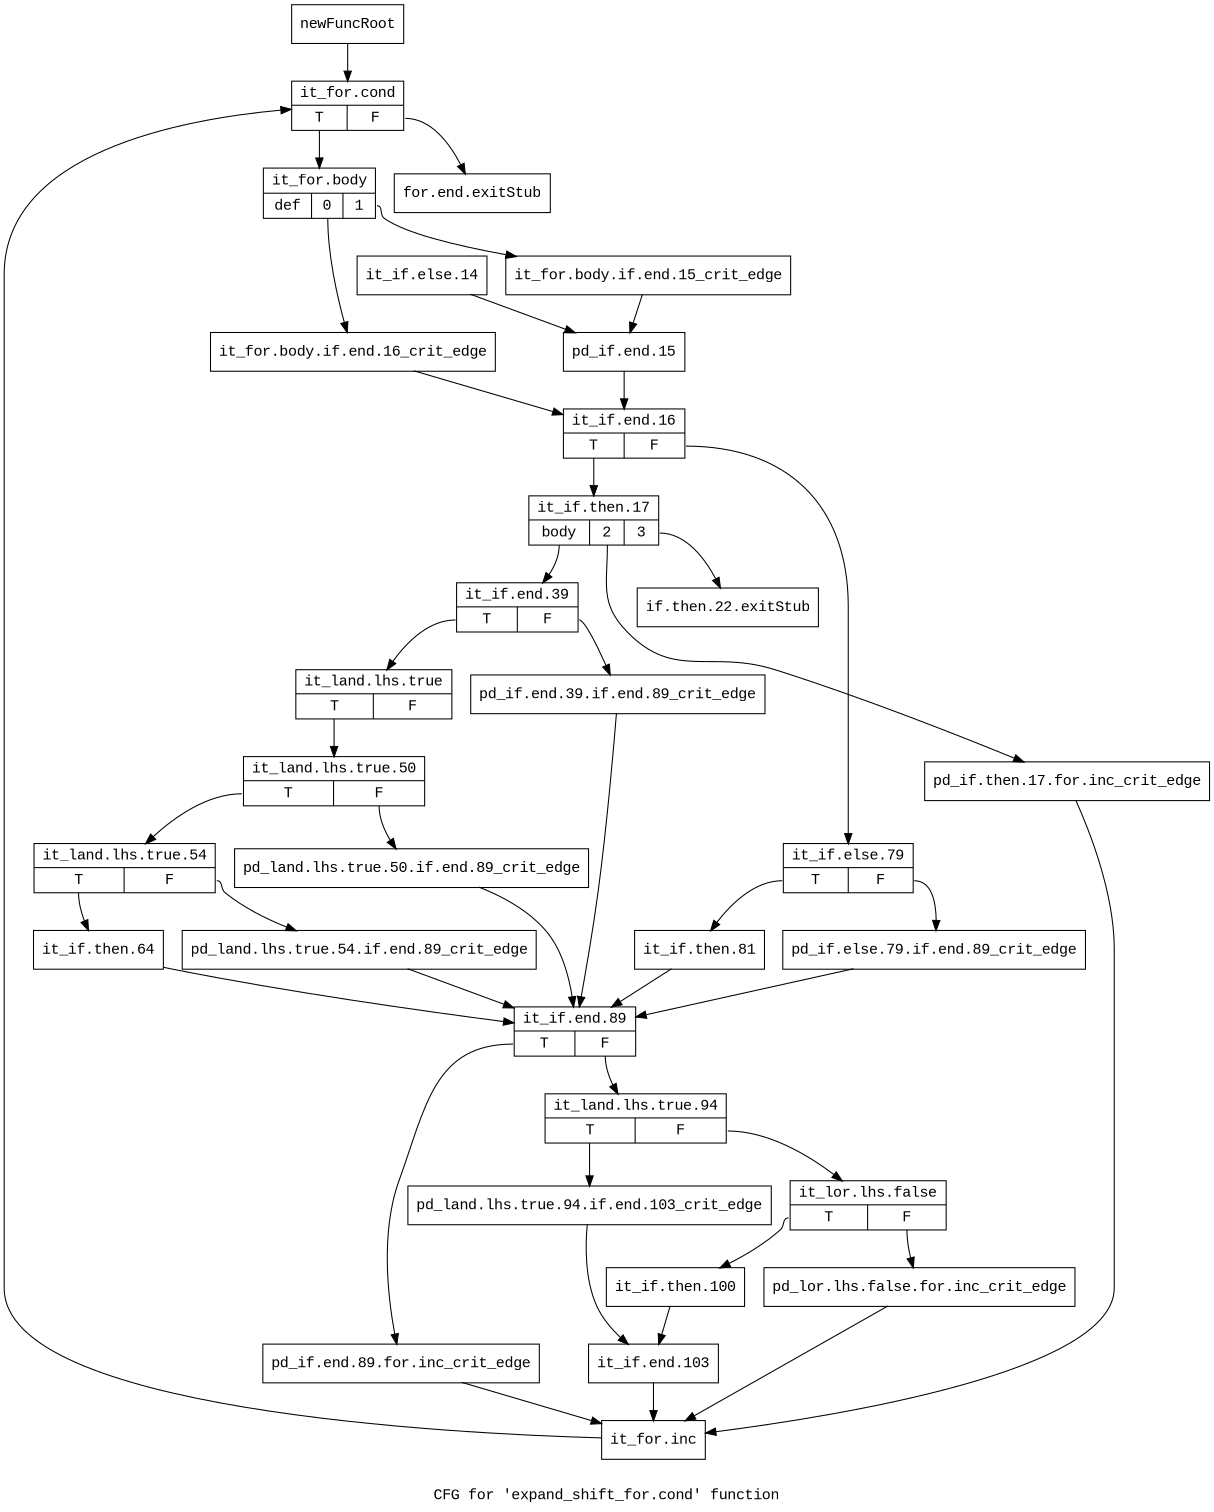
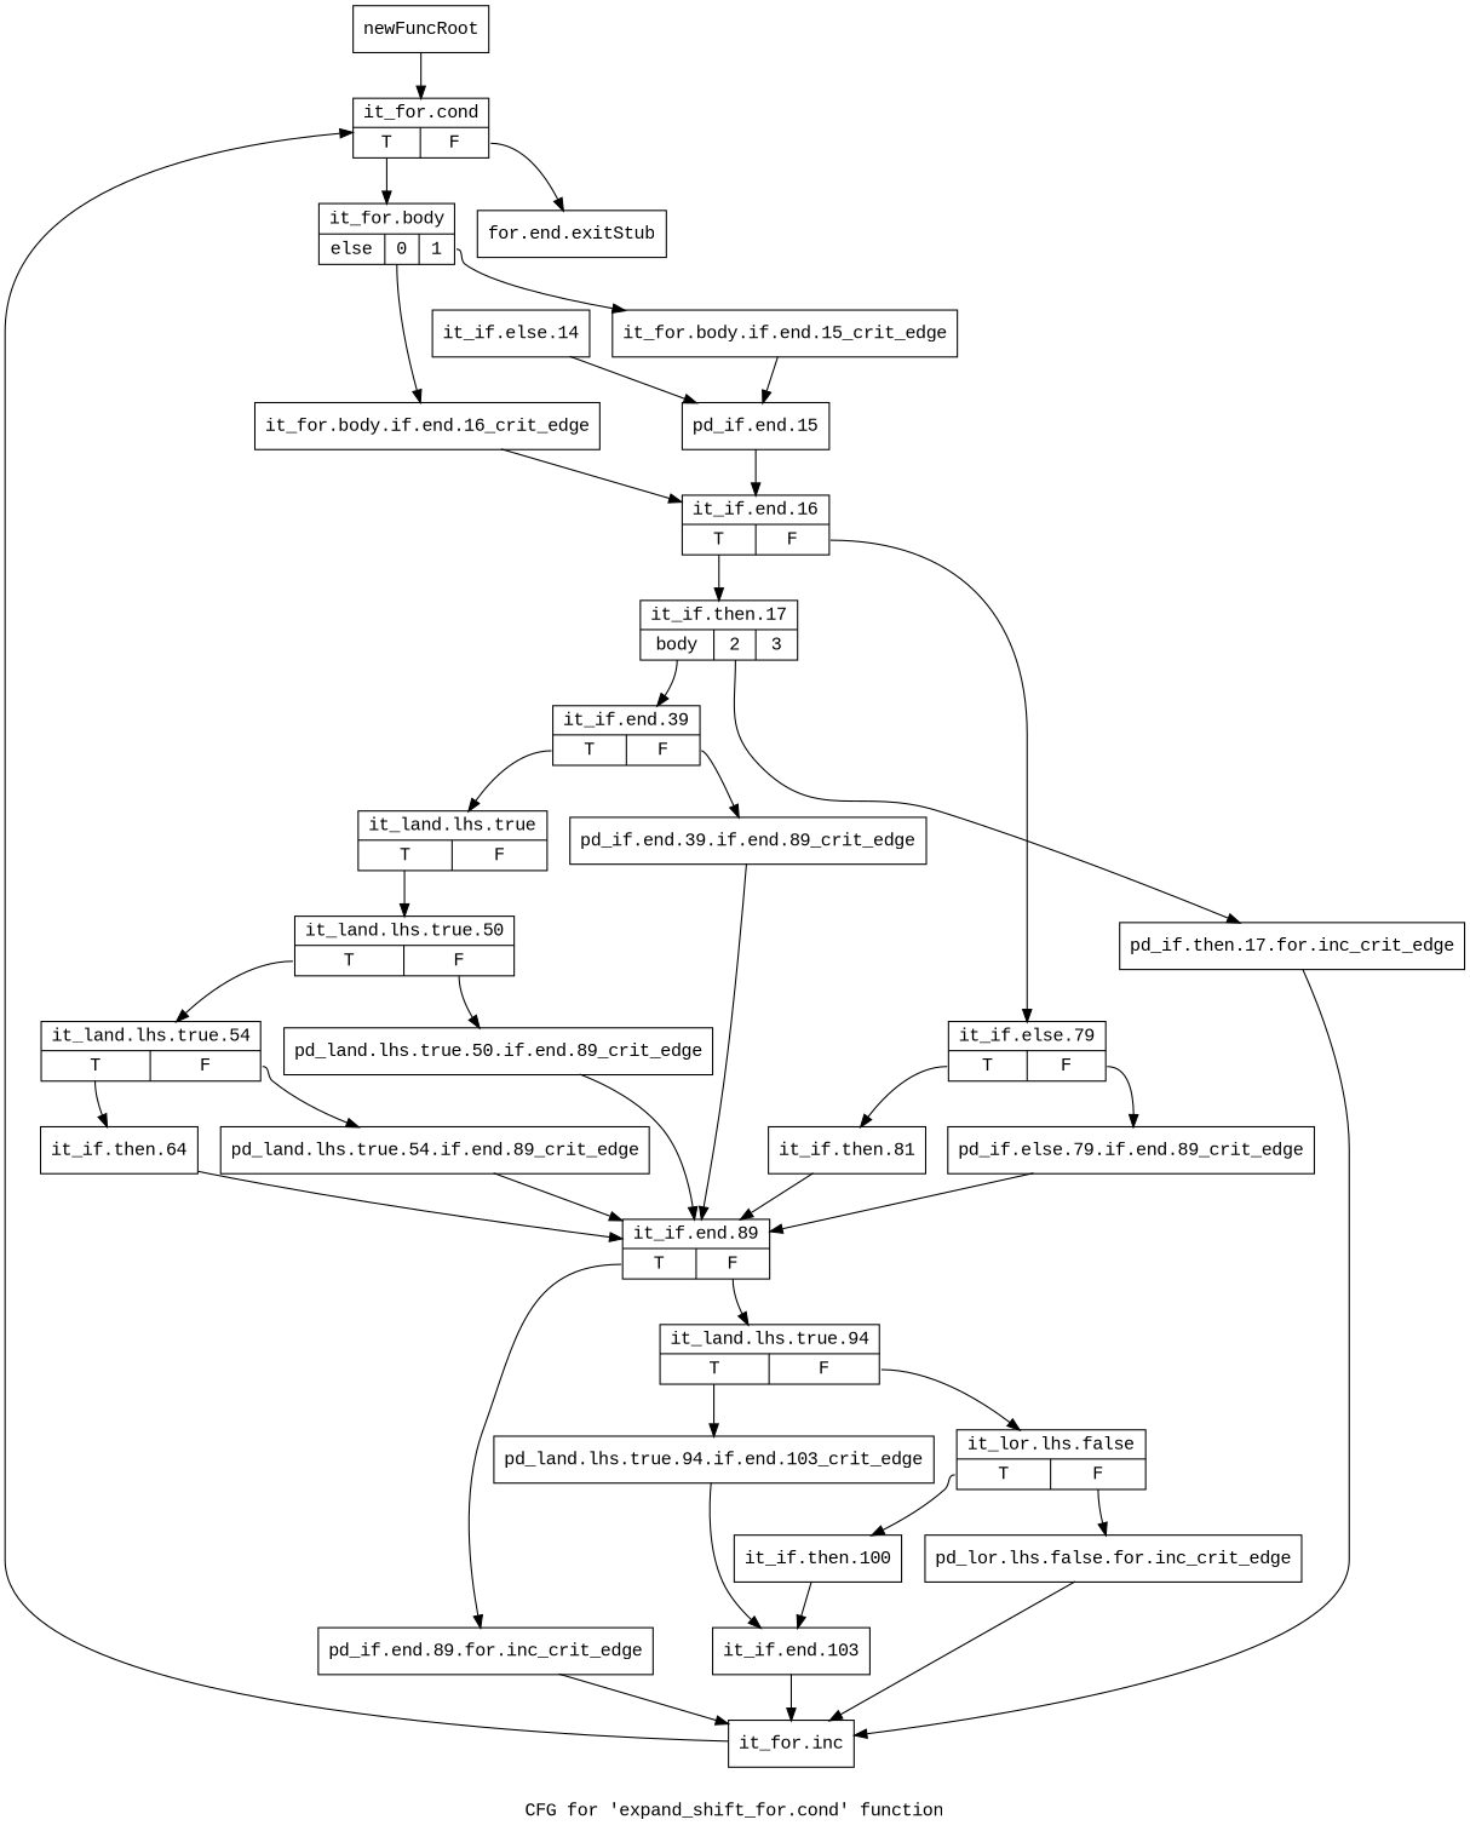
  digraph {
    fontname="Liberation Mono"
    label="CFG for 'expand_shift_for.cond' function"
    node [fontname="Liberation Mono" shape=record]
    edge [fontname="Liberation Mono"]
    n1 [label="{newFuncRoot}"]
    n2 [label="{it_for.cond|{<s0>T|<s1>F}}"]
    n3 [label="{for.end.exitStub}"]
-   n4 [label="{it_for.body|{<s0>def|<s1>0|<s2>1}}"]
+   n4 [label="{it_for.body|{<s0>else|<s1>0|<s2>1}}"]
    n5 [label="{it_for.body.if.end.16_crit_edge}"]
    n6 [label="{it_for.body.if.end.15_crit_edge}"]
-   n7 [label="{if.then.22.exitStub}"]
    n8 [label="{it_if.else.14}"]
    n9 [label="{pd_if.end.15}"]
    n10 [label="{it_if.end.16|{<s0>T|<s1>F}}"]
    n11 [label="{it_if.then.17|{<s0>body|<s1>2|<s2>3}}"]
    n12 [label="{it_if.else.79|{<s0>T|<s1>F}}"]
    n13 [label="{it_if.end.39|{<s0>T|<s1>F}}"]
    n14 [label="{pd_if.then.17.for.inc_crit_edge}"]
    n15 [label="{it_if.then.81}"]
    n16 [label="{pd_if.else.79.if.end.89_crit_edge}"]
    n17 [label="{it_land.lhs.true|{<s0>T|<s1>F}}"]
    n18 [label="{pd_if.end.39.if.end.89_crit_edge}"]
    n19 [label="{it_for.inc}"]
    n20 [label="{it_if.end.89|{<s0>T|<s1>F}}"]
    n21 [label="{pd_if.end.89.for.inc_crit_edge}"]
    n22 [label="{it_land.lhs.true.94|{<s0>T|<s1>F}}"]
    n23 [label="{pd_land.lhs.true.94.if.end.103_crit_edge}"]
    n24 [label="{it_lor.lhs.false|{<s0>T|<s1>F}}"]
    n25 [label="{it_land.lhs.true.50|{<s0>T|<s1>F}}"]
    n26 [label="{it_land.lhs.true.54|{<s0>T|<s1>F}}"]
    n27 [label="{pd_land.lhs.true.50.if.end.89_crit_edge}"]
    n28 [label="{it_if.then.64}"]
    n29 [label="{pd_land.lhs.true.54.if.end.89_crit_edge}"]
    n30 [label="{it_if.end.103}"]
    n31 [label="{it_if.then.100}"]
    n32 [label="{pd_lor.lhs.false.for.inc_crit_edge}"]
    n1 -> n2
    n2 -> n3 [tailport=s1]
    n2 -> n4 [tailport=s0]
    n4 -> n5 [tailport=s1]
    n4 -> n6 [tailport=s2]
    n5 -> n10
    n6 -> n9
    n8 -> n9
    n9 -> n10
    n10 -> n11 [tailport=s0]
    n10 -> n12 [tailport=s1]
-   n11 -> n7 [tailport=s2]
    n11 -> n13 [tailport=s0]
    n11 -> n14 [tailport=s1]
    n12 -> n15 [tailport=s0]
    n12 -> n16 [tailport=s1]
    n13 -> n17 [tailport=s0]
    n13 -> n18 [tailport=s1]
    n14 -> n19
    n15 -> n20
    n16 -> n20
    n17 -> n25 [tailport=s0]
    n18 -> n20
    n19 -> n2
    n20 -> n21 [tailport=s0]
    n20 -> n22 [tailport=s1]
    n21 -> n19
    n22 -> n23 [tailport=s0]
    n22 -> n24 [tailport=s1]
    n23 -> n30
    n24 -> n31 [tailport=s0]
    n24 -> n32 [tailport=s1]
    n25 -> n26 [tailport=s0]
    n25 -> n27 [tailport=s1]
    n26 -> n28 [tailport=s0]
    n26 -> n29 [tailport=s1]
    n27 -> n20
    n28 -> n20
    n29 -> n20
    n30 -> n19
    n31 -> n30
    n32 -> n19
  }
